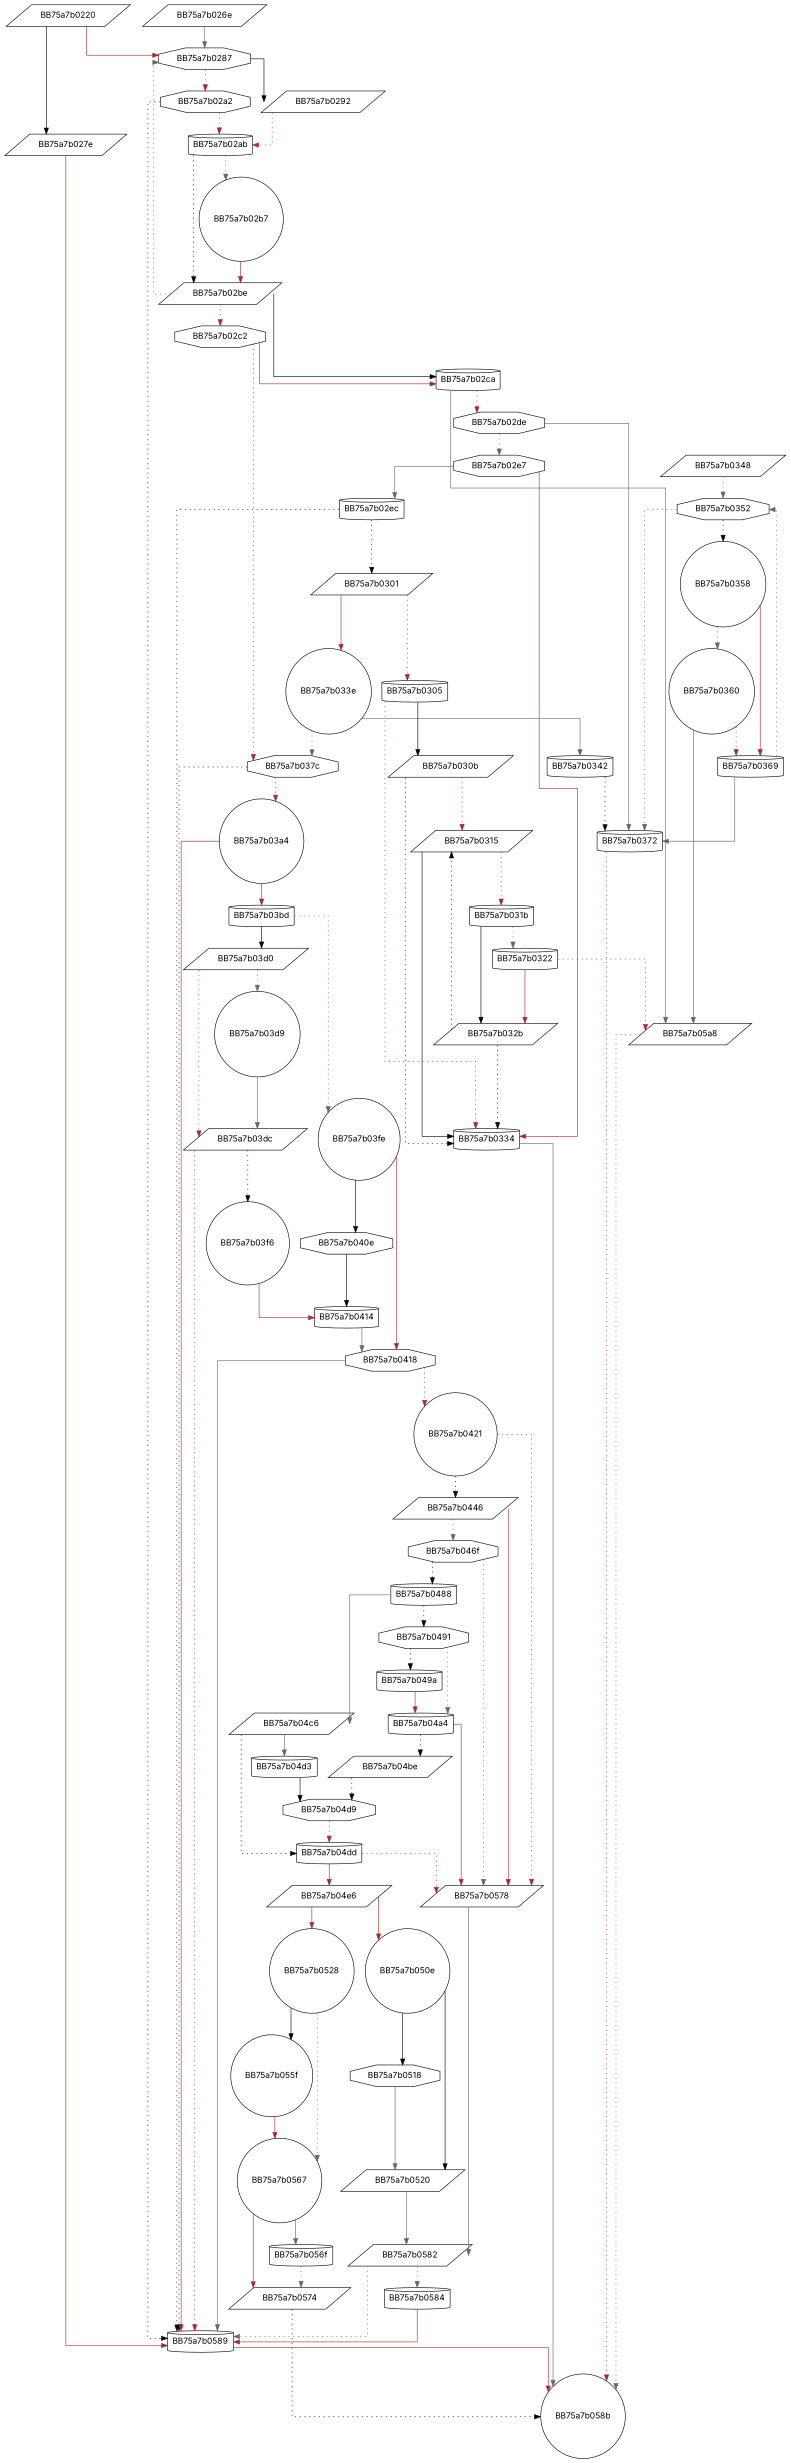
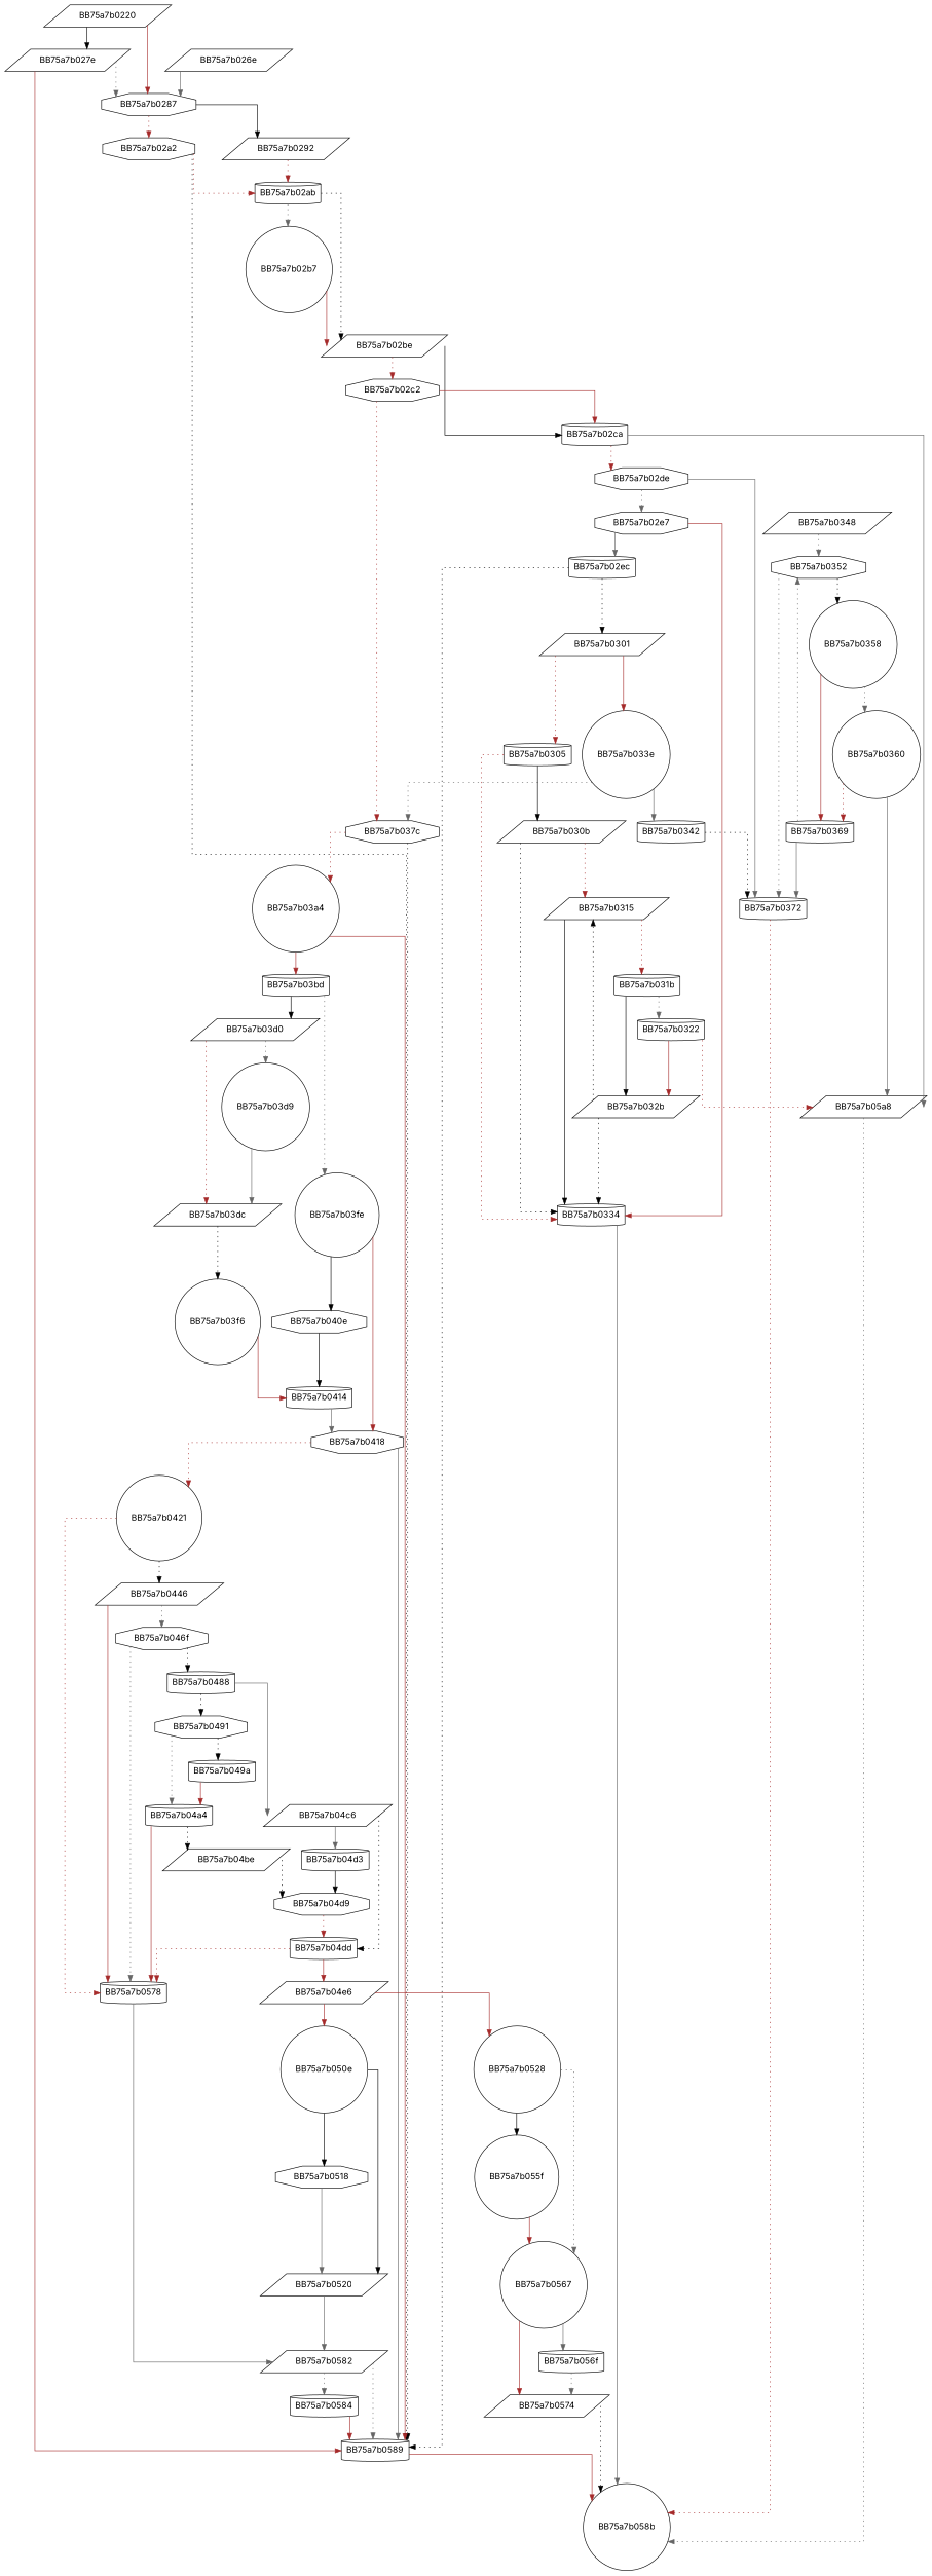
  digraph {
    fontname=Inter
    splines=ortho
    node [fontname=Inter shape=parallelogram]
    edge [color=brown fontname=Inter style=dotted]
    BB75a7b0220
    BB75a7b027e
    BB75a7b0287 [shape=octagon]
    BB75a7b0589 [shape=cylinder]
    BB75a7b026e
    BB75a7b02a2 [shape=octagon]
    BB75a7b0292
    BB75a7b058b [shape=circle]
    BB75a7b02ab [shape=cylinder]
    BB75a7b02be
    BB75a7b02b7 [shape=circle]
    BB75a7b02ca [shape=cylinder]
    BB75a7b02c2 [shape=octagon]
    BB75a7b05a8
    BB75a7b02de [shape=octagon]
    BB75a7b037c [shape=octagon]
    BB75a7b0372 [shape=cylinder]
    BB75a7b02e7 [shape=octagon]
    BB75a7b03a4 [shape=circle]
    BB75a7b03bd [shape=cylinder]
    BB75a7b0334 [shape=cylinder]
    BB75a7b02ec [shape=cylinder]
    BB75a7b0301
    BB75a7b033e [shape=circle]
    BB75a7b0305 [shape=cylinder]
    BB75a7b0342 [shape=cylinder]
    BB75a7b030b
    BB75a7b0315
    BB75a7b031b [shape=cylinder]
    BB75a7b032b
    BB75a7b0322 [shape=cylinder]
    BB75a7b0352 [shape=octagon]
    BB75a7b0348
    BB75a7b0358 [shape=circle]
    BB75a7b0369 [shape=cylinder]
    BB75a7b0360 [shape=circle]
    BB75a7b03fe [shape=circle]
    BB75a7b03d0
    BB75a7b0418 [shape=octagon]
    BB75a7b040e [shape=octagon]
    BB75a7b03dc
    BB75a7b03d9 [shape=circle]
    BB75a7b0421 [shape=circle]
    BB75a7b0414 [shape=cylinder]
    BB75a7b03f6 [shape=circle]
-   BB75a7b0578
+   BB75a7b0578 [shape=cylinder]
    BB75a7b0446
    BB75a7b0582
    BB75a7b046f [shape=octagon]
    BB75a7b0584 [shape=cylinder]
    BB75a7b0488 [shape=cylinder]
    BB75a7b04c6
    BB75a7b0491 [shape=octagon]
    BB75a7b04dd [shape=cylinder]
    BB75a7b04d3 [shape=cylinder]
    BB75a7b04a4 [shape=cylinder]
    BB75a7b049a [shape=cylinder]
    BB75a7b04e6
    BB75a7b04d9 [shape=octagon]
    BB75a7b04be
    BB75a7b0528 [shape=circle]
    BB75a7b050e [shape=circle]
    BB75a7b0567 [shape=circle]
    BB75a7b055f [shape=circle]
    BB75a7b0520
    BB75a7b0518 [shape=octagon]
    BB75a7b0574
    BB75a7b056f [shape=cylinder]
    BB75a7b0220 -> BB75a7b027e [color=black style=solid]
    BB75a7b0220 -> BB75a7b0287 [style=solid]
-   BB75a7b02be -> BB75a7b0287 [color=gray40]
+   BB75a7b027e -> BB75a7b0287 [color=gray40]
    BB75a7b027e -> BB75a7b0589 [style=solid]
    BB75a7b0287 -> BB75a7b02a2
    BB75a7b0287 -> BB75a7b0292 [color=black style=solid]
    BB75a7b0589 -> BB75a7b058b [style=solid]
    BB75a7b026e -> BB75a7b0287 [color=gray40 style=solid]
    BB75a7b02a2 -> BB75a7b0589 [color=black]
    BB75a7b02a2 -> BB75a7b02ab
    BB75a7b0292 -> BB75a7b02ab
    BB75a7b02ab -> BB75a7b02be [color=black]
    BB75a7b02ab -> BB75a7b02b7 [color=gray40]
    BB75a7b02be -> BB75a7b02ca [color=black style=solid]
    BB75a7b02be -> BB75a7b02c2
    BB75a7b02b7 -> BB75a7b02be [style=solid]
    BB75a7b02ca -> BB75a7b05a8 [color=gray40 style=solid]
    BB75a7b02ca -> BB75a7b02de
    BB75a7b02c2 -> BB75a7b02ca [style=solid]
    BB75a7b02c2 -> BB75a7b037c
    BB75a7b05a8 -> BB75a7b058b [color=gray40]
    BB75a7b02de -> BB75a7b0372 [color=gray40 style=solid]
    BB75a7b02de -> BB75a7b02e7 [color=gray40]
    BB75a7b037c -> BB75a7b0589 [color=black]
    BB75a7b037c -> BB75a7b03a4
    BB75a7b0372 -> BB75a7b058b
    BB75a7b02e7 -> BB75a7b0334 [style=solid]
    BB75a7b02e7 -> BB75a7b02ec [color=gray40 style=solid]
    BB75a7b03a4 -> BB75a7b0589 [style=solid]
    BB75a7b03a4 -> BB75a7b03bd [style=solid]
    BB75a7b03bd -> BB75a7b03fe [color=gray40]
    BB75a7b03bd -> BB75a7b03d0 [color=black style=solid]
    BB75a7b0334 -> BB75a7b058b [color=gray40 style=solid]
    BB75a7b02ec -> BB75a7b0589 [color=black]
    BB75a7b02ec -> BB75a7b0301 [color=black]
    BB75a7b0301 -> BB75a7b033e [style=solid]
    BB75a7b0301 -> BB75a7b0305
    BB75a7b033e -> BB75a7b037c [color=gray40]
    BB75a7b033e -> BB75a7b0342 [color=gray40 style=solid]
    BB75a7b0305 -> BB75a7b0334
    BB75a7b0305 -> BB75a7b030b [color=black style=solid]
    BB75a7b0342 -> BB75a7b0372 [color=black]
    BB75a7b030b -> BB75a7b0334 [color=black]
    BB75a7b030b -> BB75a7b0315
    BB75a7b0315 -> BB75a7b0334 [color=black style=solid]
    BB75a7b0315 -> BB75a7b031b
    BB75a7b031b -> BB75a7b032b [color=black style=solid]
    BB75a7b031b -> BB75a7b0322 [color=gray40]
    BB75a7b032b -> BB75a7b0334 [color=black]
    BB75a7b032b -> BB75a7b0315 [color=black]
    BB75a7b0322 -> BB75a7b05a8
    BB75a7b0322 -> BB75a7b032b [style=solid]
    BB75a7b0352 -> BB75a7b0372 [color=gray40]
    BB75a7b0352 -> BB75a7b0358 [color=black]
    BB75a7b0348 -> BB75a7b0352 [color=gray40]
    BB75a7b0358 -> BB75a7b0369 [style=solid]
    BB75a7b0358 -> BB75a7b0360 [color=gray40]
    BB75a7b0369 -> BB75a7b0372 [color=gray40 style=solid]
    BB75a7b0369 -> BB75a7b0352 [color=gray40]
    BB75a7b0360 -> BB75a7b05a8 [color=gray40 style=solid]
    BB75a7b0360 -> BB75a7b0369
    BB75a7b03fe -> BB75a7b0418 [style=solid]
    BB75a7b03fe -> BB75a7b040e [color=black style=solid]
    BB75a7b03d0 -> BB75a7b03dc
    BB75a7b03d0 -> BB75a7b03d9 [color=gray40]
    BB75a7b0418 -> BB75a7b0589 [color=gray40 style=solid]
    BB75a7b0418 -> BB75a7b0421
    BB75a7b040e -> BB75a7b0414 [color=black style=solid]
-   BB75a7b03dc -> BB75a7b0589
    BB75a7b03dc -> BB75a7b03f6 [color=black]
    BB75a7b03d9 -> BB75a7b03dc [color=gray40 style=solid]
    BB75a7b0421 -> BB75a7b0578
    BB75a7b0421 -> BB75a7b0446 [color=black]
    BB75a7b0414 -> BB75a7b0418 [color=gray40 style=solid]
    BB75a7b03f6 -> BB75a7b0414 [style=solid]
    BB75a7b0578 -> BB75a7b0582 [color=gray40 style=solid]
    BB75a7b0446 -> BB75a7b0578 [style=solid]
    BB75a7b0446 -> BB75a7b046f [color=gray40]
    BB75a7b0582 -> BB75a7b0589 [color=gray40]
    BB75a7b0582 -> BB75a7b0584 [color=gray40]
    BB75a7b046f -> BB75a7b0578 [color=gray40]
    BB75a7b046f -> BB75a7b0488 [color=black]
    BB75a7b0584 -> BB75a7b0589 [style=solid]
    BB75a7b0488 -> BB75a7b04c6 [color=gray40 style=solid]
    BB75a7b0488 -> BB75a7b0491 [color=black]
    BB75a7b04c6 -> BB75a7b04dd [color=black]
    BB75a7b04c6 -> BB75a7b04d3 [color=gray40 style=solid]
    BB75a7b0491 -> BB75a7b04a4 [color=gray40]
    BB75a7b0491 -> BB75a7b049a [color=black]
    BB75a7b04dd -> BB75a7b0578
    BB75a7b04dd -> BB75a7b04e6 [style=solid]
    BB75a7b04d3 -> BB75a7b04d9 [color=black style=solid]
    BB75a7b04a4 -> BB75a7b0578 [style=solid]
    BB75a7b04a4 -> BB75a7b04be [color=black]
    BB75a7b049a -> BB75a7b04a4 [style=solid]
    BB75a7b04e6 -> BB75a7b0528 [style=solid]
    BB75a7b04e6 -> BB75a7b050e [style=solid]
    BB75a7b04d9 -> BB75a7b04dd
    BB75a7b04be -> BB75a7b04d9 [color=black]
    BB75a7b0528 -> BB75a7b0567 [color=gray40]
    BB75a7b0528 -> BB75a7b055f [color=black style=solid]
    BB75a7b050e -> BB75a7b0520 [color=black style=solid]
    BB75a7b050e -> BB75a7b0518 [color=black style=solid]
    BB75a7b0567 -> BB75a7b0574 [style=solid]
    BB75a7b0567 -> BB75a7b056f [color=gray40 style=solid]
    BB75a7b055f -> BB75a7b0567 [style=solid]
    BB75a7b0520 -> BB75a7b0582 [color=gray40 style=solid]
    BB75a7b0518 -> BB75a7b0520 [color=gray40 style=solid]
    BB75a7b0574 -> BB75a7b058b [color=black]
    BB75a7b056f -> BB75a7b0574 [color=gray40]
  }
